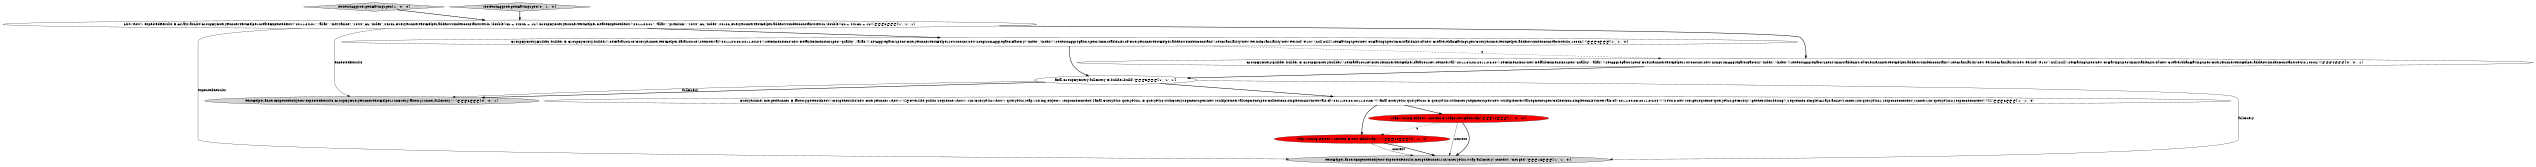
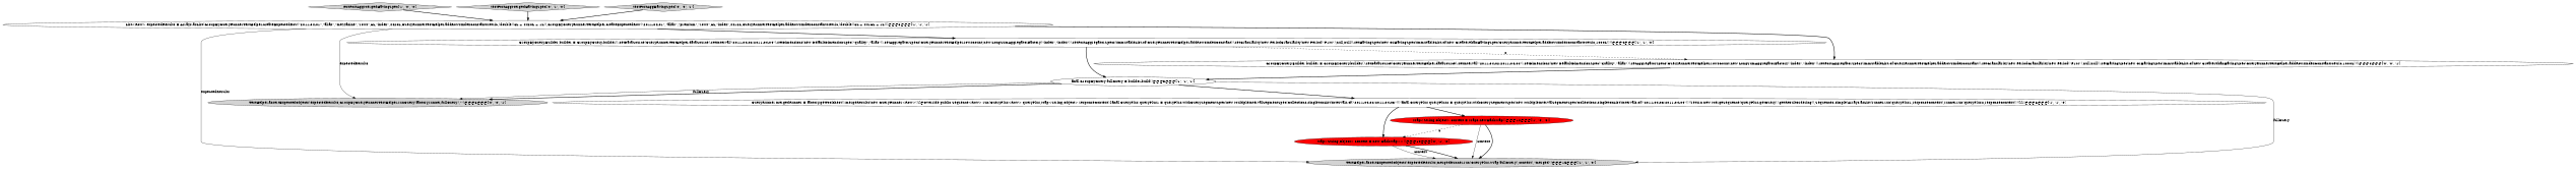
  digraph {
    node [fillcolor=white shape=ellipse style=filled]
    edge [style=bold]
    n1 [label="QueryRunner mergedRunner = factory.getToolchest().mergeResults(new QueryRunner<Row>(){@Override public Sequence<Row> run(QueryPlus<Row> queryPlus,Map<String,Object> responseContext){final QueryPlus queryPlus1 = queryPlus.withQuerySegmentSpec(new MultipleIntervalSegmentSpec(Collections.singletonList(Intervals.of(\"2011-04-02/2011-04-03\"))))final QueryPlus queryPlus2 = queryPlus.withQuerySegmentSpec(new MultipleIntervalSegmentSpec(Collections.singletonList(Intervals.of(\"2011-04-03/2011-04-04\"))))return new MergeSequence(queryPlus.getQuery().getResultOrdering(),Sequences.simple(Arrays.asList(runner.run(queryPlus1,responseContext),runner.run(queryPlus2,responseContext))))}})@@@6@@@['1', '1', '0']"]
    n2 [fillcolor=red label="Map<String,Object> context = new HashMap<>()@@@14@@@['0', '1', '0']"]
    n3 [fillcolor=red label="Map<String,Object> context = Maps.newHashMap()@@@14@@@['1', '0', '0']"]
    n4 [fillcolor=lightgray label="TestHelper.assertExpectedObjects(expectedResults,mergedRunner.run(QueryPlus.wrap(fullQuery),context),\"merged\")@@@15@@@['1', '1', '0']"]
    n5 [fillcolor=lightgray label="testPostAggMergedHavingSpec['1', '0', '0']" shape=diamond]
    n6 [label="List<Row> expectedResults = Arrays.asList(GroupByQueryRunnerTestHelper.createExpectedRow(\"2011-04-01\",\"alias\",\"mezzanine\",\"rows\",6L,\"index\",4420L,QueryRunnerTestHelper.addRowsIndexConstantMetric,(double)(6L + 4420L + 1L)),GroupByQueryRunnerTestHelper.createExpectedRow(\"2011-04-01\",\"alias\",\"premium\",\"rows\",6L,\"index\",4416L,QueryRunnerTestHelper.addRowsIndexConstantMetric,(double)(6L + 4416L + 1L)))@@@3@@@['1', '1', '1']"]
    n7 [fillcolor=lightgray label="testPostAggMergedHavingSpec['0', '1', '0']" shape=diamond]
    n8 [label="GroupByQuery.Builder builder = GroupByQuery.builder().setDataSource(QueryRunnerTestHelper.dataSource).setInterval(\"2011-04-02/2011-04-04\").setDimensions(new DefaultDimensionSpec(\"quality\",\"alias\")).setAggregatorSpecs(QueryRunnerTestHelper.rowsCount,new LongSumAggregatorFactory(\"index\",\"index\")).setPostAggregatorSpecs(ImmutableList.of(QueryRunnerTestHelper.addRowsIndexConstant)).setGranularity(new PeriodGranularity(new Period(\"P1M\"),null,null)).setHavingSpec(new OrHavingSpec(ImmutableList.of(new GreaterThanHavingSpec(QueryRunnerTestHelper.addRowsIndexConstantMetric,1000L))))@@@4@@@['1', '1', '0']"]
    n9 [label="GroupByQuery.Builder builder = GroupByQuery.builder().setDataSource(QueryRunnerTestHelper.dataSource).setInterval(\"2011-04-02/2011-04-04\").setDimensions(new DefaultDimensionSpec(\"quality\",\"alias\")).setAggregatorSpecs(QueryRunnerTestHelper.rowsCount,new LongSumAggregatorFactory(\"index\",\"index\")).setPostAggregatorSpecs(ImmutableList.of(QueryRunnerTestHelper.addRowsIndexConstant)).setGranularity(new PeriodGranularity(new Period(\"P1M\"),null,null)).setHavingSpec(new OrHavingSpec(ImmutableList.of(new GreaterThanHavingSpec(QueryRunnerTestHelper.addRowsIndexConstantMetric,1000L))))@@@4@@@['0', '0', '1']"]
    n10 [label="final GroupByQuery fullQuery = builder.build()@@@5@@@['1', '1', '1']"]
    n11 [fillcolor=lightgray label="TestHelper.assertExpectedObjects(expectedResults,GroupByQueryRunnerTestHelper.runQuery(factory,runner,fullQuery),\"\")@@@6@@@['0', '0', '1']"]
+   n12 [fillcolor=lightgray label="testPostAggHavingSpec['0', '0', '1']" shape=diamond]
    n1 -> n2
    n1 -> n3
    n2 -> n4 [label=context style=solid]
    n2 -> n4
    n3 -> n2 [label=0 style=dashed]
    n3 -> n4 [label=context style=solid]
    n3 -> n4
    n5 -> n6
    n6 -> n4 [label=expectedResults style=solid]
    n6 -> n8
    n6 -> n9
    n6 -> n11 [label=expectedResults style=solid]
    n7 -> n6
    n8 -> n9 [label=0 style=dashed]
    n8 -> n10
    n9 -> n10
    n10 -> n1
    n10 -> n4 [label=fullQuery style=solid]
    n10 -> n11
    n10 -> n11 [label=fullQuery style=solid]
+   n12 -> n6
  }
